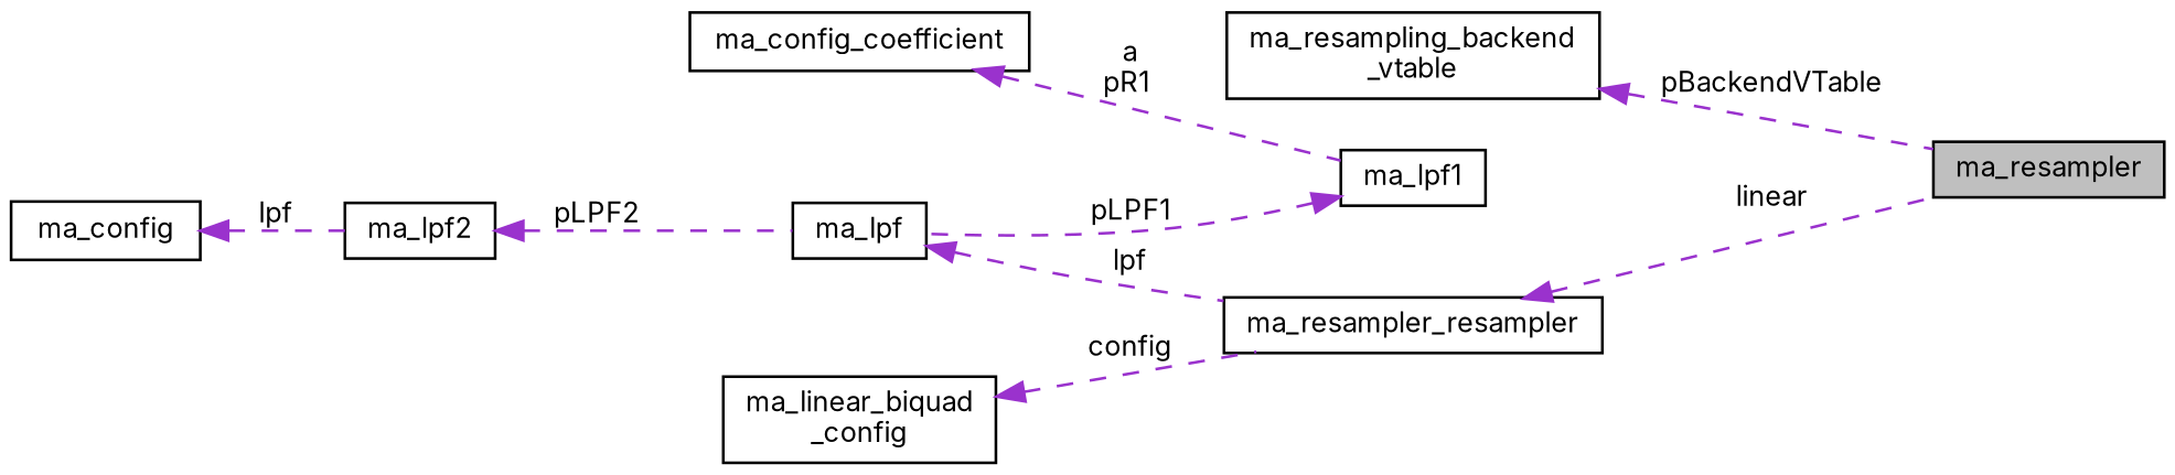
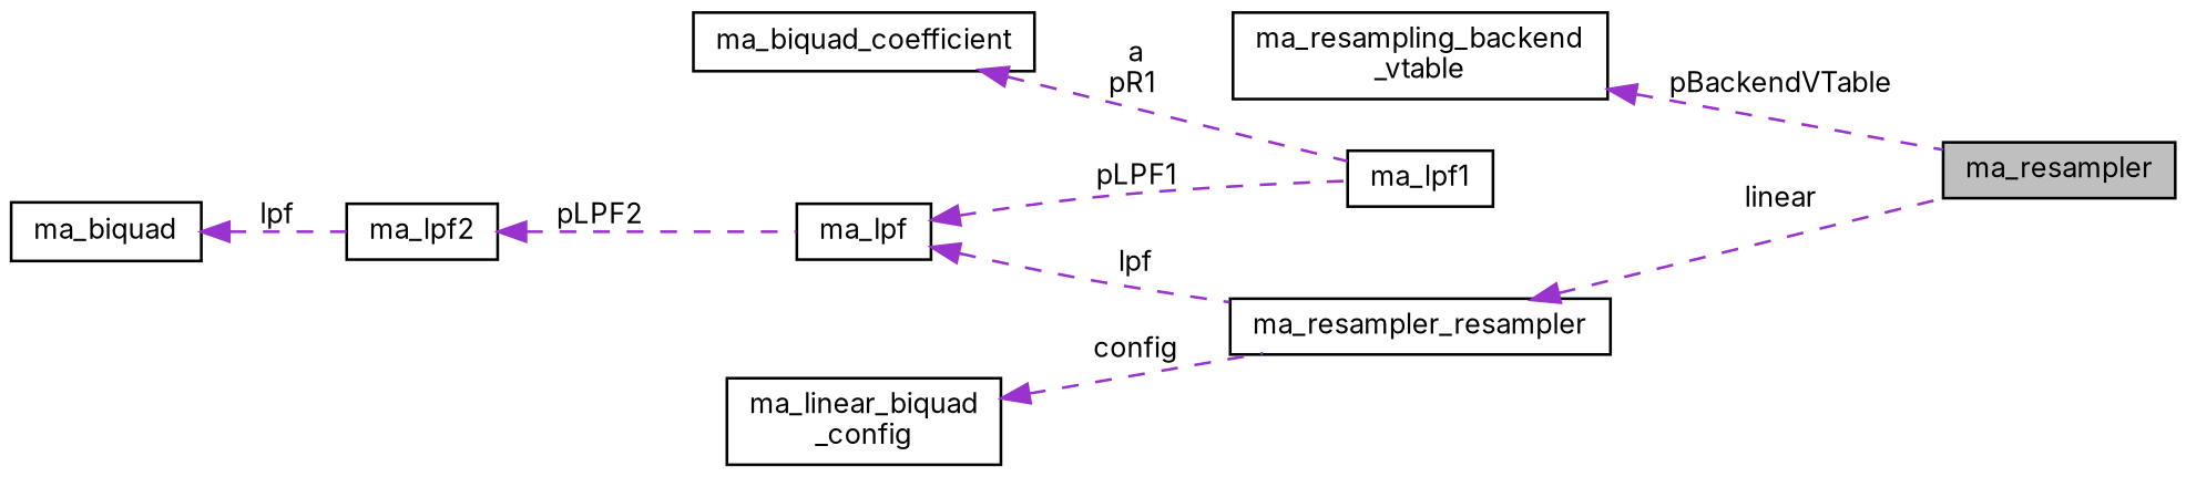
  digraph {
    fontname=Inter
    rankdir=LR
    node [color=black fillcolor=white fontname=Inter fontsize=10 shape=record style=filled]
    edge [color=darkorchid3 dir=back fontname=Inter fontsize=10 labelfontname=Helvetica labelfontsize=10 style=dashed]
    n1 [fillcolor=grey75 fontcolor=black height=0.2 label=ma_resampler width=0.4]
    n2 [height=0.2 label="ma_resampling_backend\l_vtable" width=0.4]
    n3 [height=0.2 label=ma_resampler_resampler width=0.4]
    n4 [height=0.2 label=ma_lpf width=0.4]
    n5 [height=0.2 label=ma_lpf1 width=0.4]
-   n6 [height=0.2 label=ma_config_coefficient width=0.4]
-   n7 [height=0.2 label=ma_config width=0.4]
+   n6 [height=0.2 label=ma_biquad_coefficient width=0.4]
+   n7 [height=0.2 label=ma_biquad width=0.4]
    n8 [height=0.2 label=ma_lpf2 width=0.4]
    n9 [height=0.2 label="ma_linear_biquad\l_config" width=0.4]
    n2 -> n1 [label=" pBackendVTable"]
    n3 -> n1 [label=" linear"]
    n4 -> n3 [label=" lpf"]
-   n5 -> n4 [label=" pLPF1"]
+   n4 -> n5 [label=" pLPF1"]
    n6 -> n5 [label=" a\npR1"]
    n7 -> n8 [label=" lpf"]
    n8 -> n4 [label=" pLPF2"]
    n9 -> n3 [label=" config"]
  }
